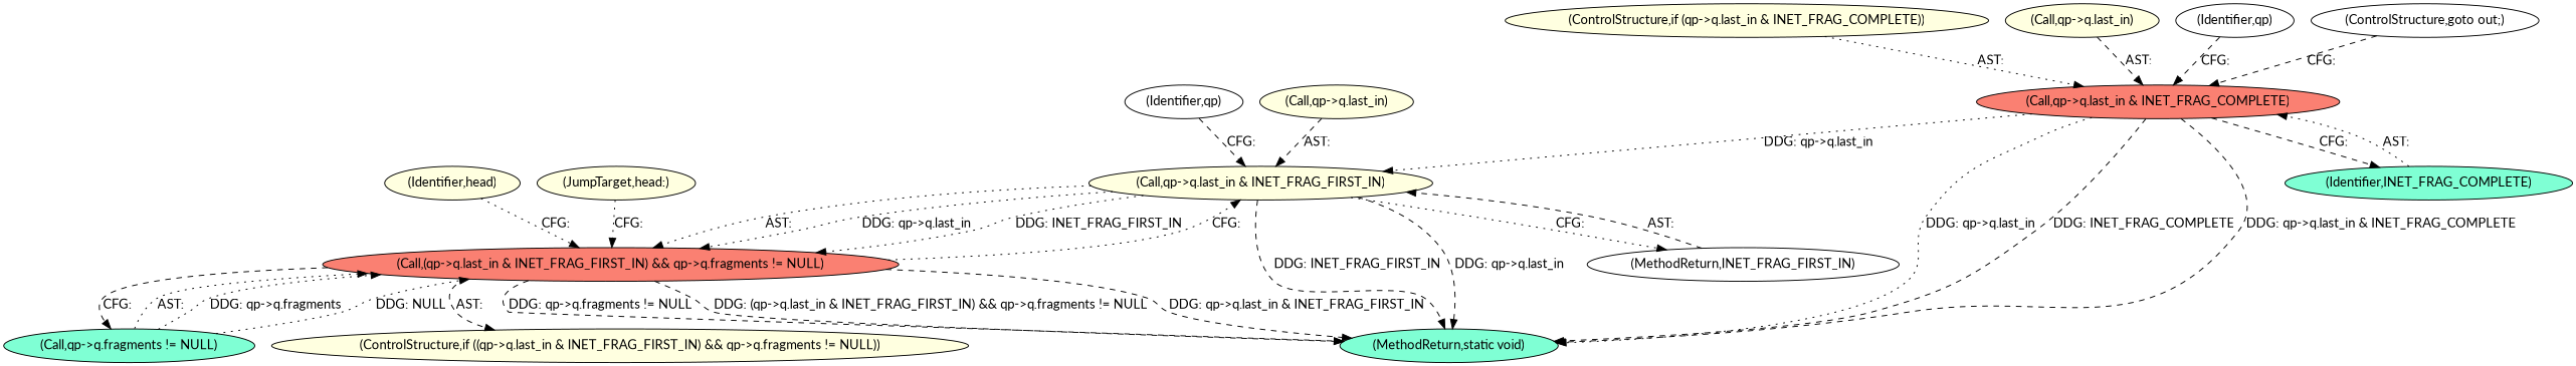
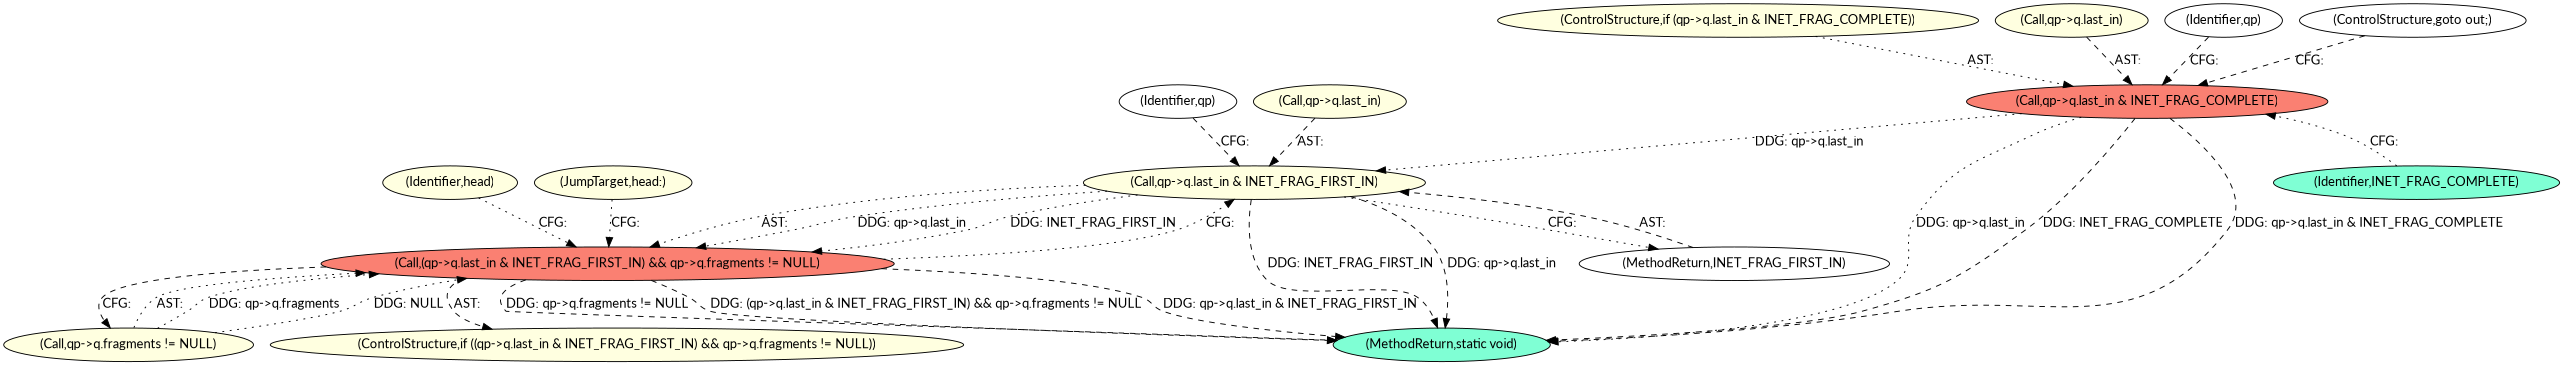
  digraph {
    fontname=Lato
    node [fillcolor=lightyellow fontname=Lato style=filled]
    edge [fontname=Lato style=dashed]
    n1 [fillcolor=salmon label="(Call,qp->q.last_in & INET_FRAG_COMPLETE)"]
    n2 [label="(Call,qp->q.last_in & INET_FRAG_FIRST_IN)"]
    n3 [fillcolor=aquamarine label="(MethodReturn,static void)"]
    n4 [fillcolor=aquamarine label="(Identifier,INET_FRAG_COMPLETE)"]
    n5 [fillcolor=salmon label="(Call,(qp->q.last_in & INET_FRAG_FIRST_IN) && qp->q.fragments != NULL)"]
    n6 [fillcolor=white label="(MethodReturn,INET_FRAG_FIRST_IN)"]
    n7 [label="(ControlStructure,if (qp->q.last_in & INET_FRAG_COMPLETE))"]
-   n8 [fillcolor=aquamarine label="(Call,qp->q.fragments != NULL)"]
+   n8 [label="(Call,qp->q.fragments != NULL)"]
    n9 [label="(ControlStructure,if ((qp->q.last_in & INET_FRAG_FIRST_IN) && qp->q.fragments != NULL))"]
    n10 [label="(Call,qp->q.last_in)"]
    n11 [fillcolor=white label="(Identifier,qp)"]
    n12 [fillcolor=white label="(ControlStructure,goto out;)"]
    n13 [fillcolor=white label="(Identifier,qp)"]
    n14 [label="(Identifier,head)"]
    n15 [label="(JumpTarget,head:)"]
    n16 [label="(Call,qp->q.last_in)"]
    n1 -> n2 [label="DDG: qp->q.last_in" style=dotted]
    n1 -> n3 [label="DDG: qp->q.last_in" style=dotted]
    n1 -> n3 [label="DDG: INET_FRAG_COMPLETE"]
    n1 -> n3 [label="DDG: qp->q.last_in & INET_FRAG_COMPLETE"]
-   n1 -> n4 [label="CFG: "]
    n2 -> n3 [label="DDG: INET_FRAG_FIRST_IN"]
    n2 -> n3 [label="DDG: qp->q.last_in"]
    n2 -> n5 [label="AST: " style=dotted]
    n2 -> n5 [label="DDG: qp->q.last_in" style=dotted]
    n2 -> n5 [label="DDG: INET_FRAG_FIRST_IN" style=dotted]
    n2 -> n6 [label="CFG: " style=dotted]
-   n4 -> n1 [label="AST: " style=dotted]
+   n4 -> n1 [label="CFG: " style=dotted]
    n5 -> n2 [label="CFG: " style=dotted]
    n5 -> n3 [label="DDG: qp->q.fragments != NULL"]
    n5 -> n3 [label="DDG: (qp->q.last_in & INET_FRAG_FIRST_IN) && qp->q.fragments != NULL"]
    n5 -> n3 [label="DDG: qp->q.last_in & INET_FRAG_FIRST_IN"]
    n5 -> n8 [label="CFG: "]
    n5 -> n9 [label="AST: "]
    n6 -> n2 [label="AST: "]
    n7 -> n1 [label="AST: " style=dotted]
    n8 -> n5 [label="AST: " style=dotted]
    n8 -> n5 [label="DDG: qp->q.fragments" style=dotted]
    n8 -> n5 [label="DDG: NULL" style=dotted]
    n10 -> n1 [label="AST: "]
    n11 -> n1 [label="CFG: "]
    n12 -> n1 [label="CFG: "]
    n13 -> n2 [label="CFG: "]
    n14 -> n5 [label="CFG: " style=dotted]
    n15 -> n5 [label="CFG: " style=dotted]
    n16 -> n2 [label="AST: "]
  }
